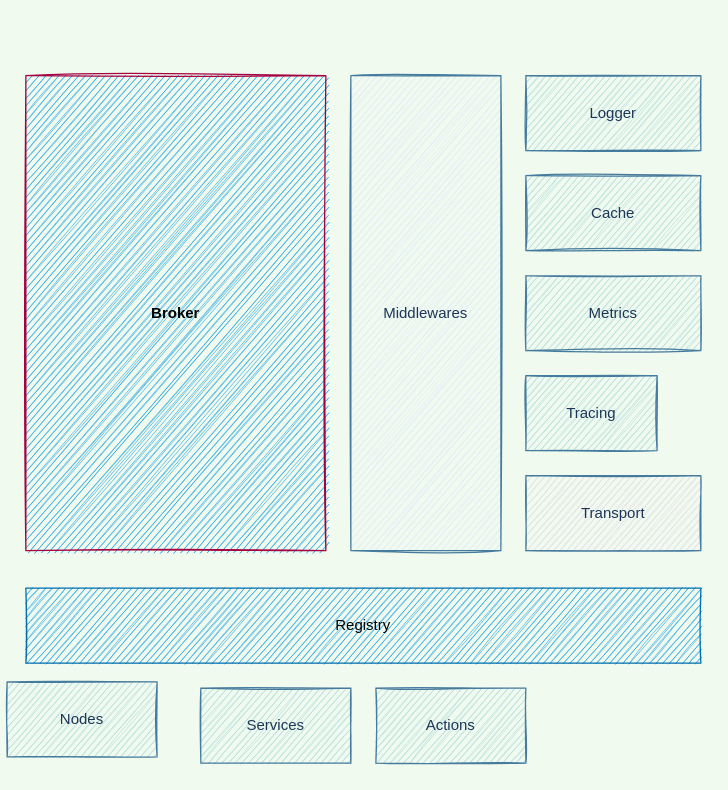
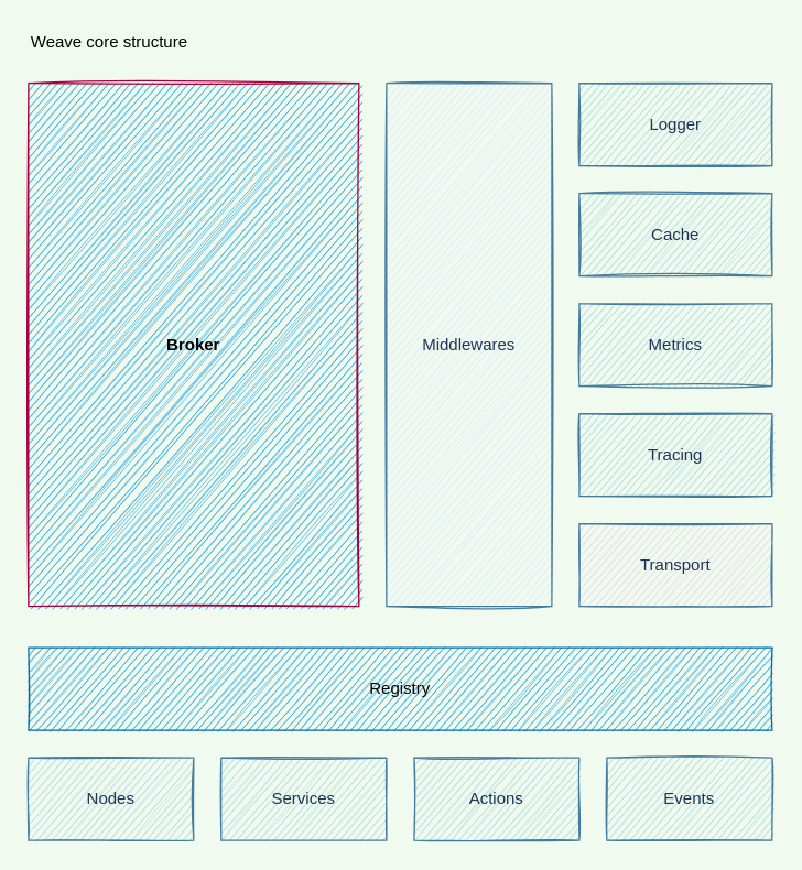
  <mxCell id="0" />
  <mxCell id="1" parent="0" />
  <mxCell id="2" value="Broker" style="rounded=0;whiteSpace=wrap;html=1;sketch=1;fillColor=#1ba1e2;strokeColor=#A50040;fontColor=#000000;fontStyle=1;" vertex="1" parent="1"><mxGeometry x="20" y="60" width="240" height="380" as="geometry" /></mxCell>
  <mxCell id="3" value="Registry" style="rounded=0;whiteSpace=wrap;html=1;sketch=1;fillColor=#1ba1e2;strokeColor=#006EAF;fontColor=#000000;" vertex="1" parent="1"><mxGeometry x="20" y="470" width="540" height="60" as="geometry" /></mxCell>
  <mxCell id="4" value="Services" style="rounded=0;whiteSpace=wrap;html=1;sketch=1;fillColor=#A8DADC;strokeColor=#457B9D;fontColor=#1D3557;" vertex="1" parent="1"><mxGeometry x="160" y="550" width="120" height="60" as="geometry" /></mxCell>
- <mxCell id="5" value="Nodes" style="rounded=0;whiteSpace=wrap;html=1;sketch=1;fillColor=#A8DADC;strokeColor=#457B9D;fontColor=#1D3557;" vertex="1" parent="1"><mxGeometry x="5" y="545" width="120" height="60" as="geometry" /></mxCell>
+ <mxCell id="5" value="Nodes" style="rounded=0;whiteSpace=wrap;html=1;sketch=1;fillColor=#A8DADC;strokeColor=#457B9D;fontColor=#1D3557;" vertex="1" parent="1"><mxGeometry x="20" y="550" width="120" height="60" as="geometry" /></mxCell>
  <mxCell id="6" value="Actions" style="rounded=0;whiteSpace=wrap;html=1;sketch=1;fillColor=#A8DADC;strokeColor=#457B9D;fontColor=#1D3557;" vertex="1" parent="1"><mxGeometry x="300" y="550" width="120" height="60" as="geometry" /></mxCell>
+ <mxCell id="7" value="Events" style="rounded=0;whiteSpace=wrap;html=1;sketch=1;fillColor=#A8DADC;strokeColor=#457B9D;fontColor=#1D3557;" vertex="1" parent="1"><mxGeometry x="440" y="550" width="120" height="60" as="geometry" /></mxCell>
  <mxCell id="8" value="Transport" style="rounded=0;whiteSpace=wrap;html=1;sketch=1;fillColor=#e1d5e7;strokeColor=#457B9D;fontColor=#1D3557;" vertex="1" parent="1"><mxGeometry x="420" y="380" width="140" height="60" as="geometry" /></mxCell>
  <mxCell id="9" value="Middlewares&lt;br&gt;" style="rounded=0;whiteSpace=wrap;html=1;sketch=1;fillColor=#dae8fc;strokeColor=#457B9D;fontColor=#1D3557;" vertex="1" parent="1"><mxGeometry x="280" y="60" width="120" height="380" as="geometry" /></mxCell>
  <mxCell id="10" value="Logger&lt;span style=&quot;color: rgba(0 , 0 , 0 , 0) ; font-family: monospace ; font-size: 0px&quot;&gt;%3CmxGraphModel%3E%3Croot%3E%3CmxCell%20id%3D%220%22%2F%3E%3CmxCell%20id%3D%221%22%20parent%3D%220%22%2F%3E%3CmxCell%20id%3D%222%22%20value%3D%22Middlewares%26lt%3Bbr%26gt%3B%22%20style%3D%22rounded%3D0%3BwhiteSpace%3Dwrap%3Bhtml%3D1%3B%22%20vertex%3D%221%22%20parent%3D%221%22%3E%3CmxGeometry%20x%3D%22400%22%20y%3D%22150%22%20width%3D%22120%22%20height%3D%2260%22%20as%3D%22geometry%22%2F%3E%3C%2FmxCell%3E%3C%2Froot%3E%3C%2FmxGraphModel%3E&lt;/span&gt;" style="rounded=0;whiteSpace=wrap;html=1;sketch=1;fillColor=#A8DADC;strokeColor=#457B9D;fontColor=#1D3557;" vertex="1" parent="1"><mxGeometry x="420" y="60" width="140" height="60" as="geometry" /></mxCell>
- <mxCell id="11" value="Tracing" style="rounded=0;whiteSpace=wrap;html=1;sketch=1;fillColor=#A8DADC;strokeColor=#457B9D;fontColor=#1D3557;" vertex="1" parent="1"><mxGeometry x="420" y="300" width="105" height="60" as="geometry" /></mxCell>
+ <mxCell id="11" value="Tracing" style="rounded=0;whiteSpace=wrap;html=1;sketch=1;fillColor=#A8DADC;strokeColor=#457B9D;fontColor=#1D3557;" vertex="1" parent="1"><mxGeometry x="420" y="300" width="140" height="60" as="geometry" /></mxCell>
  <mxCell id="12" value="Metrics" style="rounded=0;whiteSpace=wrap;html=1;sketch=1;fillColor=#A8DADC;strokeColor=#457B9D;fontColor=#1D3557;" vertex="1" parent="1"><mxGeometry x="420" y="220" width="140" height="60" as="geometry" /></mxCell>
  <mxCell id="13" value="Cache" style="rounded=0;whiteSpace=wrap;html=1;sketch=1;fillColor=#A8DADC;strokeColor=#457B9D;fontColor=#1D3557;" vertex="1" parent="1"><mxGeometry x="420" y="140" width="140" height="60" as="geometry" /></mxCell>
+ <mxCell id="14" value="Weave core structure" style="text;html=1;strokeColor=none;fillColor=none;align=left;verticalAlign=middle;whiteSpace=wrap;rounded=0;sketch=0;fontColor=#000000;" vertex="1" parent="1"><mxGeometry x="20" y="20" width="220" height="20" as="geometry" /></mxCell>
